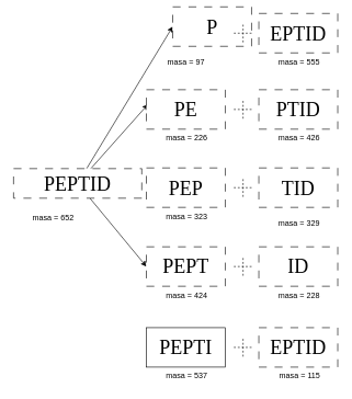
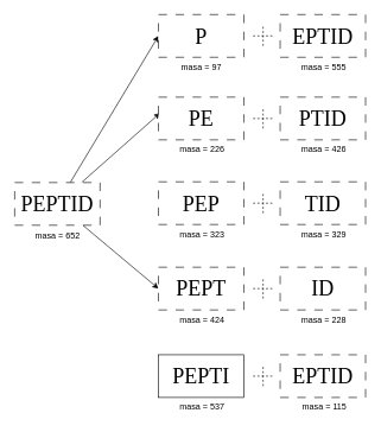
  <mxCell id="0" />
  <mxCell id="1" parent="0" />
  <mxCell id="2" style="rounded=0;orthogonalLoop=1;jettySize=auto;html=1;entryX=0;entryY=0.5;entryDx=0;entryDy=0;" edge="1" parent="1" source="5" target="6"><mxGeometry relative="1" as="geometry" /></mxCell>
  <mxCell id="3" style="rounded=0;orthogonalLoop=1;jettySize=auto;html=1;entryX=0.019;entryY=0.372;entryDx=0;entryDy=0;entryPerimeter=0;" edge="1" parent="1" source="5" target="12"><mxGeometry relative="1" as="geometry"><mxPoint x="221" y="161" as="targetPoint" /></mxGeometry></mxCell>
  <mxCell id="4" style="rounded=0;orthogonalLoop=1;jettySize=auto;html=1;entryX=0;entryY=0.5;entryDx=0;entryDy=0;" edge="1" parent="1" source="5" target="24"><mxGeometry relative="1" as="geometry"><mxPoint x="221" y="406" as="targetPoint" /></mxGeometry></mxCell>
- <mxCell id="5" value="PEPTID" style="rounded=0;whiteSpace=wrap;html=1;fontSize=30;fontFamily=Comic Sans MS;dashed=1;dashPattern=12 12;" vertex="1" parent="1"><mxGeometry x="20" y="256" width="195" height="45" as="geometry" /></mxCell>
- <mxCell id="6" value="P" style="rounded=0;whiteSpace=wrap;html=1;fontSize=30;fontFamily=Comic Sans MS;dashed=1;dashPattern=12 12;" vertex="1" parent="1"><mxGeometry x="262" y="10" width="120" height="60" as="geometry" /></mxCell>
+ <mxCell id="5" value="PEPTID" style="rounded=0;whiteSpace=wrap;html=1;fontSize=30;fontFamily=Comic Sans MS;dashed=1;dashPattern=12 12;" vertex="1" parent="1"><mxGeometry x="20" y="256" width="120" height="60" as="geometry" /></mxCell>
+ <mxCell id="6" value="P" style="rounded=0;whiteSpace=wrap;html=1;fontSize=30;fontFamily=Comic Sans MS;dashed=1;dashPattern=12 12;" vertex="1" parent="1"><mxGeometry x="222" y="20" width="120" height="60" as="geometry" /></mxCell>
  <mxCell id="7" value="EPTID" style="rounded=0;whiteSpace=wrap;html=1;fontSize=30;fontFamily=Comic Sans MS;dashed=1;dashPattern=12 12;" vertex="1" parent="1"><mxGeometry x="393" y="20" width="120" height="60" as="geometry" /></mxCell>
  <mxCell id="8" value="" style="endArrow=none;dashed=1;html=1;rounded=0;" edge="1" parent="1"><mxGeometry width="50" height="50" relative="1" as="geometry"><mxPoint x="369" y="64" as="sourcePoint" /><mxPoint x="369" y="34" as="targetPoint" /></mxGeometry></mxCell>
  <mxCell id="9" value="" style="endArrow=none;dashed=1;html=1;rounded=0;arcSize=20;endSize=6;" edge="1" parent="1"><mxGeometry width="50" height="50" relative="1" as="geometry"><mxPoint x="355" y="50" as="sourcePoint" /><mxPoint x="385" y="50" as="targetPoint" /></mxGeometry></mxCell>
  <mxCell id="10" value="masa = 97" style="text;html=1;align=center;verticalAlign=middle;resizable=0;points=[];autosize=1;strokeColor=none;fillColor=none;" vertex="1" parent="1"><mxGeometry x="243" y="80" width="78" height="27" as="geometry" /></mxCell>
  <mxCell id="11" value="masa = 555" style="text;html=1;align=center;verticalAlign=middle;resizable=0;points=[];autosize=1;strokeColor=none;fillColor=none;" vertex="1" parent="1"><mxGeometry x="411.5" y="80" width="85" height="27" as="geometry" /></mxCell>
  <mxCell id="12" value="PE" style="rounded=0;whiteSpace=wrap;html=1;fontSize=30;fontFamily=Comic Sans MS;dashed=1;dashPattern=12 12;" vertex="1" parent="1"><mxGeometry x="222" y="136" width="120" height="60" as="geometry" /></mxCell>
  <mxCell id="13" value="PTID" style="rounded=0;whiteSpace=wrap;html=1;fontSize=30;fontFamily=Comic Sans MS;dashed=1;dashPattern=12 12;" vertex="1" parent="1"><mxGeometry x="393" y="136" width="120" height="60" as="geometry" /></mxCell>
  <mxCell id="14" value="" style="endArrow=none;dashed=1;html=1;rounded=0;" edge="1" parent="1"><mxGeometry width="50" height="50" relative="1" as="geometry"><mxPoint x="369" y="180" as="sourcePoint" /><mxPoint x="369" y="150" as="targetPoint" /></mxGeometry></mxCell>
  <mxCell id="15" value="" style="endArrow=none;dashed=1;html=1;rounded=0;arcSize=20;endSize=6;" edge="1" parent="1"><mxGeometry width="50" height="50" relative="1" as="geometry"><mxPoint x="355" y="166" as="sourcePoint" /><mxPoint x="385" y="166" as="targetPoint" /></mxGeometry></mxCell>
  <mxCell id="16" value="masa = 226" style="text;html=1;align=center;verticalAlign=middle;resizable=0;points=[];autosize=1;strokeColor=none;fillColor=none;" vertex="1" parent="1"><mxGeometry x="240" y="196" width="85" height="27" as="geometry" /></mxCell>
  <mxCell id="17" value="masa = 426" style="text;html=1;align=center;verticalAlign=middle;resizable=0;points=[];autosize=1;strokeColor=none;fillColor=none;" vertex="1" parent="1"><mxGeometry x="411.5" y="196" width="85" height="27" as="geometry" /></mxCell>
  <mxCell id="18" value="PEP" style="rounded=0;whiteSpace=wrap;html=1;fontSize=30;fontFamily=Comic Sans MS;dashed=1;dashPattern=12 12;" vertex="1" parent="1"><mxGeometry x="222" y="255" width="120" height="60" as="geometry" /></mxCell>
  <mxCell id="19" value="TID" style="rounded=0;whiteSpace=wrap;html=1;fontSize=30;fontFamily=Comic Sans MS;dashed=1;dashPattern=12 12;" vertex="1" parent="1"><mxGeometry x="393" y="255" width="120" height="60" as="geometry" /></mxCell>
  <mxCell id="20" value="" style="endArrow=none;dashed=1;html=1;rounded=0;" edge="1" parent="1"><mxGeometry width="50" height="50" relative="1" as="geometry"><mxPoint x="369" y="299" as="sourcePoint" /><mxPoint x="369" y="269" as="targetPoint" /></mxGeometry></mxCell>
  <mxCell id="21" value="" style="endArrow=none;dashed=1;html=1;rounded=0;arcSize=20;endSize=6;" edge="1" parent="1"><mxGeometry width="50" height="50" relative="1" as="geometry"><mxPoint x="355" y="285" as="sourcePoint" /><mxPoint x="385" y="285" as="targetPoint" /></mxGeometry></mxCell>
  <mxCell id="22" value="masa = 323" style="text;html=1;align=center;verticalAlign=middle;resizable=0;points=[];autosize=1;strokeColor=none;fillColor=none;" vertex="1" parent="1"><mxGeometry x="240" y="315" width="85" height="27" as="geometry" /></mxCell>
- <mxCell id="23" value="masa = 329" style="text;html=1;align=center;verticalAlign=middle;resizable=0;points=[];autosize=1;strokeColor=none;fillColor=none;" vertex="1" parent="1"><mxGeometry x="411.5" y="325" width="85" height="27" as="geometry" /></mxCell>
+ <mxCell id="23" value="masa = 329" style="text;html=1;align=center;verticalAlign=middle;resizable=0;points=[];autosize=1;strokeColor=none;fillColor=none;" vertex="1" parent="1"><mxGeometry x="411.5" y="315" width="85" height="27" as="geometry" /></mxCell>
  <mxCell id="24" value="PEPT" style="rounded=0;whiteSpace=wrap;html=1;fontSize=30;fontFamily=Comic Sans MS;dashed=1;dashPattern=12 12;" vertex="1" parent="1"><mxGeometry x="222" y="375" width="120" height="60" as="geometry" /></mxCell>
  <mxCell id="25" value="ID" style="rounded=0;whiteSpace=wrap;html=1;fontSize=30;fontFamily=Comic Sans MS;dashed=1;dashPattern=12 12;" vertex="1" parent="1"><mxGeometry x="393" y="375" width="120" height="60" as="geometry" /></mxCell>
  <mxCell id="26" value="" style="endArrow=none;dashed=1;html=1;rounded=0;" edge="1" parent="1"><mxGeometry width="50" height="50" relative="1" as="geometry"><mxPoint x="369" y="419" as="sourcePoint" /><mxPoint x="369" y="389" as="targetPoint" /></mxGeometry></mxCell>
  <mxCell id="27" value="" style="endArrow=none;dashed=1;html=1;rounded=0;arcSize=20;endSize=6;" edge="1" parent="1"><mxGeometry width="50" height="50" relative="1" as="geometry"><mxPoint x="355" y="405" as="sourcePoint" /><mxPoint x="385" y="405" as="targetPoint" /></mxGeometry></mxCell>
  <mxCell id="28" value="masa = 424" style="text;html=1;align=center;verticalAlign=middle;resizable=0;points=[];autosize=1;strokeColor=none;fillColor=none;" vertex="1" parent="1"><mxGeometry x="240" y="435" width="85" height="27" as="geometry" /></mxCell>
  <mxCell id="29" value="masa = 228" style="text;html=1;align=center;verticalAlign=middle;resizable=0;points=[];autosize=1;strokeColor=none;fillColor=none;" vertex="1" parent="1"><mxGeometry x="411.5" y="435" width="85" height="27" as="geometry" /></mxCell>
  <mxCell id="30" value="PEPTI" style="rounded=0;whiteSpace=wrap;html=1;fontSize=30;fontFamily=Comic Sans MS;dashed=0;dashPattern=12 12;" vertex="1" parent="1"><mxGeometry x="222" y="498" width="120" height="60" as="geometry" /></mxCell>
  <mxCell id="31" value="EPTID" style="rounded=0;whiteSpace=wrap;html=1;fontSize=30;fontFamily=Comic Sans MS;dashed=1;dashPattern=12 12;" vertex="1" parent="1"><mxGeometry x="393" y="498" width="120" height="60" as="geometry" /></mxCell>
  <mxCell id="32" value="" style="endArrow=none;dashed=1;html=1;rounded=0;" edge="1" parent="1"><mxGeometry width="50" height="50" relative="1" as="geometry"><mxPoint x="369" y="542" as="sourcePoint" /><mxPoint x="369" y="512" as="targetPoint" /></mxGeometry></mxCell>
  <mxCell id="33" value="" style="endArrow=none;dashed=1;html=1;rounded=0;arcSize=20;endSize=6;" edge="1" parent="1"><mxGeometry width="50" height="50" relative="1" as="geometry"><mxPoint x="355" y="528" as="sourcePoint" /><mxPoint x="385" y="528" as="targetPoint" /></mxGeometry></mxCell>
  <mxCell id="34" value="masa = 537" style="text;html=1;align=center;verticalAlign=middle;resizable=0;points=[];autosize=1;strokeColor=none;fillColor=none;" vertex="1" parent="1"><mxGeometry x="240" y="558" width="85" height="27" as="geometry" /></mxCell>
  <mxCell id="35" value="masa = 115" style="text;html=1;align=center;verticalAlign=middle;resizable=0;points=[];autosize=1;strokeColor=none;fillColor=none;" vertex="1" parent="1"><mxGeometry x="412.5" y="558" width="84" height="27" as="geometry" /></mxCell>
  <mxCell id="36" value="masa = 652 " style="text;html=1;align=center;verticalAlign=middle;resizable=0;points=[];autosize=1;strokeColor=none;fillColor=none;" vertex="1" parent="1"><mxGeometry x="37.5" y="318" width="85" height="27" as="geometry" /></mxCell>
